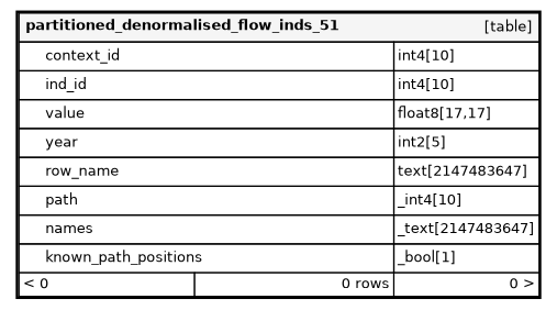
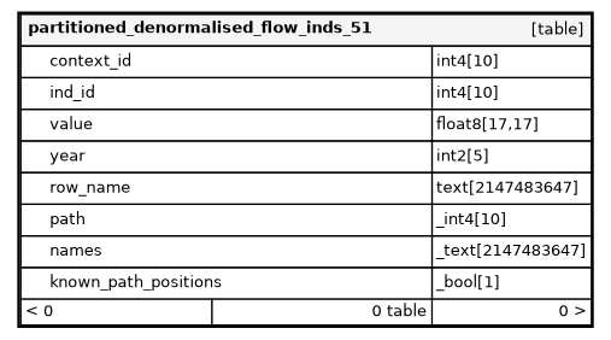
  digraph {
    bgcolor="#ffffff"
    fontname=Helvetica
    fontsize=11
    nodesep=0.18
    rankdir=TB
    ranksep=0.46
    ration=compress
-   n1 [fontname=Helvetica fontsize=11 label=<     <TABLE BORDER="2" CELLBORDER="1" CELLSPACING="0" BGCOLOR="#ffffff">       <TR><TD COLSPAN="4"  BGCOLOR="#f5f5f5"><TABLE BORDER="0" CELLSPACING="0"><TR><TD ALIGN="LEFT"><B>partitioned_denormalised_flow_inds_51</B></TD><TD ALIGN="RIGHT">[table]</TD></TR></TABLE></TD></TR>       <TR><TD PORT="context_id" COLSPAN="2" ALIGN="LEFT"><TABLE BORDER="0" CELLSPACING="0" ALIGN="LEFT"><TR ALIGN="LEFT"><TD ALIGN="LEFT" FIXEDSIZE="TRUE" WIDTH="15" HEIGHT="16"></TD><TD ALIGN="LEFT" FIXEDSIZE="TRUE" WIDTH="265" HEIGHT="16">context_id</TD></TR></TABLE></TD><TD PORT="context_id.type" ALIGN="LEFT">int4[10]</TD></TR>       <TR><TD PORT="ind_id" COLSPAN="2" ALIGN="LEFT"><TABLE BORDER="0" CELLSPACING="0" ALIGN="LEFT"><TR ALIGN="LEFT"><TD ALIGN="LEFT" FIXEDSIZE="TRUE" WIDTH="15" HEIGHT="16"></TD><TD ALIGN="LEFT" FIXEDSIZE="TRUE" WIDTH="265" HEIGHT="16">ind_id</TD></TR></TABLE></TD><TD PORT="ind_id.type" ALIGN="LEFT">int4[10]</TD></TR>       <TR><TD PORT="value" COLSPAN="2" ALIGN="LEFT"><TABLE BORDER="0" CELLSPACING="0" ALIGN="LEFT"><TR ALIGN="LEFT"><TD ALIGN="LEFT" FIXEDSIZE="TRUE" WIDTH="15" HEIGHT="16"></TD><TD ALIGN="LEFT" FIXEDSIZE="TRUE" WIDTH="265" HEIGHT="16">value</TD></TR></TABLE></TD><TD PORT="value.type" ALIGN="LEFT">float8[17,17]</TD></TR>       <TR><TD PORT="year" COLSPAN="2" ALIGN="LEFT"><TABLE BORDER="0" CELLSPACING="0" ALIGN="LEFT"><TR ALIGN="LEFT"><TD ALIGN="LEFT" FIXEDSIZE="TRUE" WIDTH="15" HEIGHT="16"></TD><TD ALIGN="LEFT" FIXEDSIZE="TRUE" WIDTH="265" HEIGHT="16">year</TD></TR></TABLE></TD><TD PORT="year.type" ALIGN="LEFT">int2[5]</TD></TR>       <TR><TD PORT="row_name" COLSPAN="2" ALIGN="LEFT"><TABLE BORDER="0" CELLSPACING="0" ALIGN="LEFT"><TR ALIGN="LEFT"><TD ALIGN="LEFT" FIXEDSIZE="TRUE" WIDTH="15" HEIGHT="16"></TD><TD ALIGN="LEFT" FIXEDSIZE="TRUE" WIDTH="265" HEIGHT="16">row_name</TD></TR></TABLE></TD><TD PORT="row_name.type" ALIGN="LEFT">text[2147483647]</TD></TR>       <TR><TD PORT="path" COLSPAN="2" ALIGN="LEFT"><TABLE BORDER="0" CELLSPACING="0" ALIGN="LEFT"><TR ALIGN="LEFT"><TD ALIGN="LEFT" FIXEDSIZE="TRUE" WIDTH="15" HEIGHT="16"></TD><TD ALIGN="LEFT" FIXEDSIZE="TRUE" WIDTH="265" HEIGHT="16">path</TD></TR></TABLE></TD><TD PORT="path.type" ALIGN="LEFT">_int4[10]</TD></TR>       <TR><TD PORT="names" COLSPAN="2" ALIGN="LEFT"><TABLE BORDER="0" CELLSPACING="0" ALIGN="LEFT"><TR ALIGN="LEFT"><TD ALIGN="LEFT" FIXEDSIZE="TRUE" WIDTH="15" HEIGHT="16"></TD><TD ALIGN="LEFT" FIXEDSIZE="TRUE" WIDTH="265" HEIGHT="16">names</TD></TR></TABLE></TD><TD PORT="names.type" ALIGN="LEFT">_text[2147483647]</TD></TR>       <TR><TD PORT="known_path_positions" COLSPAN="2" ALIGN="LEFT"><TABLE BORDER="0" CELLSPACING="0" ALIGN="LEFT"><TR ALIGN="LEFT"><TD ALIGN="LEFT" FIXEDSIZE="TRUE" WIDTH="15" HEIGHT="16"></TD><TD ALIGN="LEFT" FIXEDSIZE="TRUE" WIDTH="265" HEIGHT="16">known_path_positions</TD></TR></TABLE></TD><TD PORT="known_path_positions.type" ALIGN="LEFT">_bool[1]</TD></TR>       <TR><TD ALIGN="LEFT" BGCOLOR="#ffffff">&lt; 0</TD><TD ALIGN="RIGHT" BGCOLOR="#ffffff">0 rows</TD><TD ALIGN="RIGHT" BGCOLOR="#ffffff">0 &gt;</TD></TR>     </TABLE>> shape=plaintext]
+   n1 [fontname=Helvetica fontsize=11 label=<     <TABLE BORDER="2" CELLBORDER="1" CELLSPACING="0" BGCOLOR="#ffffff">       <TR><TD COLSPAN="4"  BGCOLOR="#f5f5f5"><TABLE BORDER="0" CELLSPACING="0"><TR><TD ALIGN="LEFT"><B>partitioned_denormalised_flow_inds_51</B></TD><TD ALIGN="RIGHT">[table]</TD></TR></TABLE></TD></TR>       <TR><TD PORT="context_id" COLSPAN="2" ALIGN="LEFT"><TABLE BORDER="0" CELLSPACING="0" ALIGN="LEFT"><TR ALIGN="LEFT"><TD ALIGN="LEFT" FIXEDSIZE="TRUE" WIDTH="15" HEIGHT="16"></TD><TD ALIGN="LEFT" FIXEDSIZE="TRUE" WIDTH="265" HEIGHT="16">context_id</TD></TR></TABLE></TD><TD PORT="context_id.type" ALIGN="LEFT">int4[10]</TD></TR>       <TR><TD PORT="ind_id" COLSPAN="2" ALIGN="LEFT"><TABLE BORDER="0" CELLSPACING="0" ALIGN="LEFT"><TR ALIGN="LEFT"><TD ALIGN="LEFT" FIXEDSIZE="TRUE" WIDTH="15" HEIGHT="16"></TD><TD ALIGN="LEFT" FIXEDSIZE="TRUE" WIDTH="265" HEIGHT="16">ind_id</TD></TR></TABLE></TD><TD PORT="ind_id.type" ALIGN="LEFT">int4[10]</TD></TR>       <TR><TD PORT="value" COLSPAN="2" ALIGN="LEFT"><TABLE BORDER="0" CELLSPACING="0" ALIGN="LEFT"><TR ALIGN="LEFT"><TD ALIGN="LEFT" FIXEDSIZE="TRUE" WIDTH="15" HEIGHT="16"></TD><TD ALIGN="LEFT" FIXEDSIZE="TRUE" WIDTH="265" HEIGHT="16">value</TD></TR></TABLE></TD><TD PORT="value.type" ALIGN="LEFT">float8[17,17]</TD></TR>       <TR><TD PORT="year" COLSPAN="2" ALIGN="LEFT"><TABLE BORDER="0" CELLSPACING="0" ALIGN="LEFT"><TR ALIGN="LEFT"><TD ALIGN="LEFT" FIXEDSIZE="TRUE" WIDTH="15" HEIGHT="16"></TD><TD ALIGN="LEFT" FIXEDSIZE="TRUE" WIDTH="265" HEIGHT="16">year</TD></TR></TABLE></TD><TD PORT="year.type" ALIGN="LEFT">int2[5]</TD></TR>       <TR><TD PORT="row_name" COLSPAN="2" ALIGN="LEFT"><TABLE BORDER="0" CELLSPACING="0" ALIGN="LEFT"><TR ALIGN="LEFT"><TD ALIGN="LEFT" FIXEDSIZE="TRUE" WIDTH="15" HEIGHT="16"></TD><TD ALIGN="LEFT" FIXEDSIZE="TRUE" WIDTH="265" HEIGHT="16">row_name</TD></TR></TABLE></TD><TD PORT="row_name.type" ALIGN="LEFT">text[2147483647]</TD></TR>       <TR><TD PORT="path" COLSPAN="2" ALIGN="LEFT"><TABLE BORDER="0" CELLSPACING="0" ALIGN="LEFT"><TR ALIGN="LEFT"><TD ALIGN="LEFT" FIXEDSIZE="TRUE" WIDTH="15" HEIGHT="16"></TD><TD ALIGN="LEFT" FIXEDSIZE="TRUE" WIDTH="265" HEIGHT="16">path</TD></TR></TABLE></TD><TD PORT="path.type" ALIGN="LEFT">_int4[10]</TD></TR>       <TR><TD PORT="names" COLSPAN="2" ALIGN="LEFT"><TABLE BORDER="0" CELLSPACING="0" ALIGN="LEFT"><TR ALIGN="LEFT"><TD ALIGN="LEFT" FIXEDSIZE="TRUE" WIDTH="15" HEIGHT="16"></TD><TD ALIGN="LEFT" FIXEDSIZE="TRUE" WIDTH="265" HEIGHT="16">names</TD></TR></TABLE></TD><TD PORT="names.type" ALIGN="LEFT">_text[2147483647]</TD></TR>       <TR><TD PORT="known_path_positions" COLSPAN="2" ALIGN="LEFT"><TABLE BORDER="0" CELLSPACING="0" ALIGN="LEFT"><TR ALIGN="LEFT"><TD ALIGN="LEFT" FIXEDSIZE="TRUE" WIDTH="15" HEIGHT="16"></TD><TD ALIGN="LEFT" FIXEDSIZE="TRUE" WIDTH="265" HEIGHT="16">known_path_positions</TD></TR></TABLE></TD><TD PORT="known_path_positions.type" ALIGN="LEFT">_bool[1]</TD></TR>       <TR><TD ALIGN="LEFT" BGCOLOR="#ffffff">&lt; 0</TD><TD ALIGN="RIGHT" BGCOLOR="#ffffff">0 table</TD><TD ALIGN="RIGHT" BGCOLOR="#ffffff">0 &gt;</TD></TR>     </TABLE>> shape=plaintext]
  }
